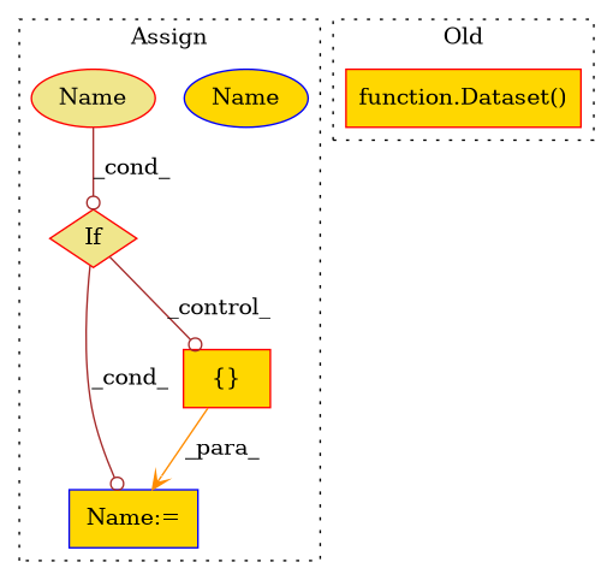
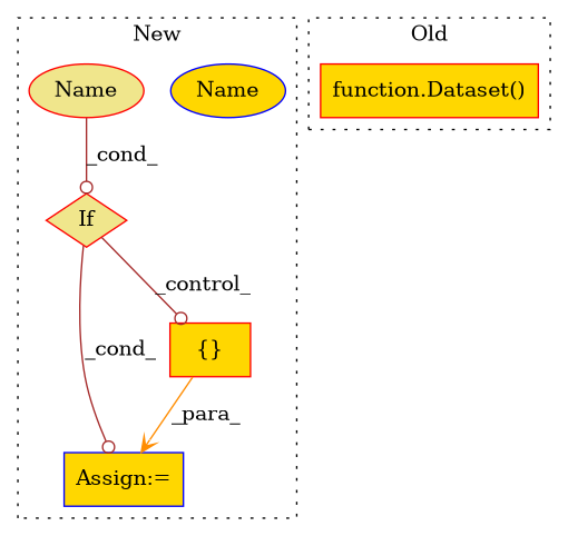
  digraph {
    node [a=87 color=red fillcolor=gold l=3 s=442 shape=box style=filled]
    edge [arrowhead=odot color=brown style=solid]
    n1 [a=96 fillcolor=khaki label=If s=439 shape=diamond]
    n2 [color=blue l=16 label=Name shape=ellipse]
-   n3 [a=68 color=blue label="Name:=" s=476]
+   n3 [a=68 color=blue label="Assign:=" s=476]
    n4 [a=95 l="1,1" label="{}" s="479,532"]
    n5 [fillcolor=khaki l=16 label=Name shape=ellipse]
    n6 [a=75 l="21,10" label="function.Dataset()" s="376,497"]
    subgraph cluster_1 {
-     label=Assign
+     label=New
      style=dotted
      n1
      n2
      n3
      n4
      n5
    }
    subgraph cluster_2 {
      label=Old
      style=dotted
      n6
    }
    n1 -> n3 [label=_cond_]
    n1 -> n4 [label=_control_]
    n4 -> n3 [arrowhead=vee color=darkorange label=_para_]
    n5 -> n1 [label=_cond_]
  }
